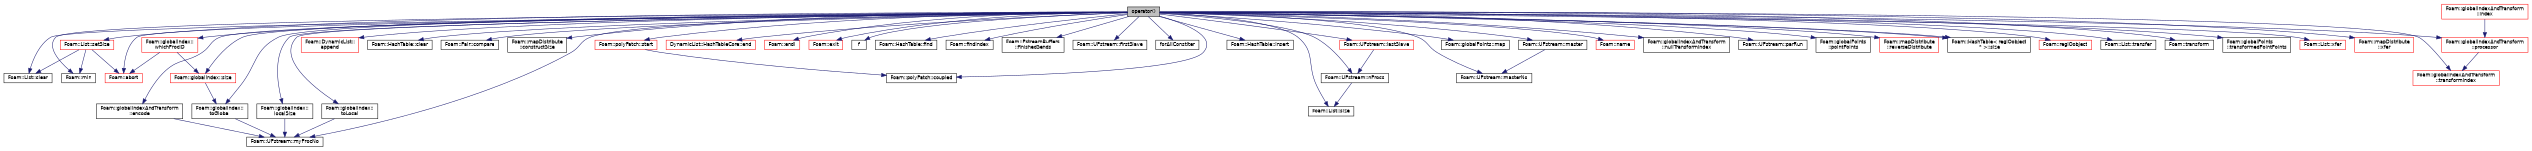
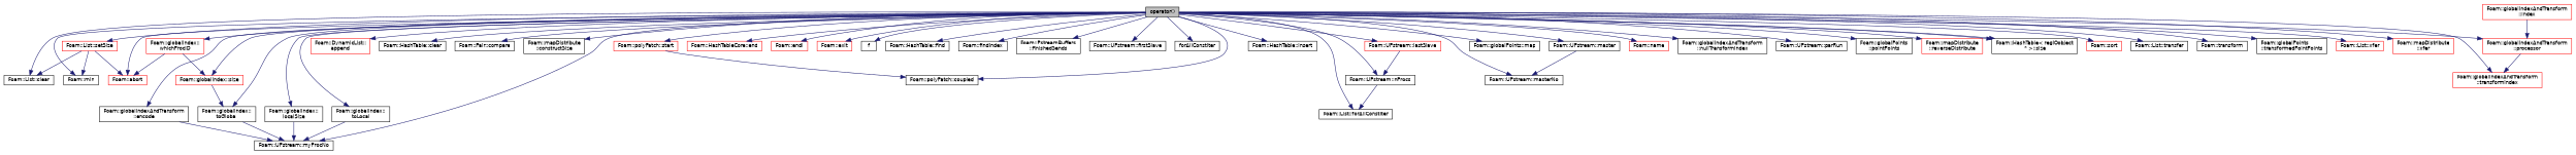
  digraph {
    rankdir=TB
    node [color=black fontname=Helvetica fontsize=10 shape=record]
    edge [color=midnightblue fontname=Helvetica fontsize=10 labelfontname=Helvetica labelfontsize=10 style=solid]
    n1 [fillcolor=grey75 fontcolor=black height=0.2 label="operator()" style=filled width=0.4]
    n2 [color=red height=0.2 label="Foam::abort" width=0.4]
    n3 [color=red height=0.2 label="Foam::DynamicList::\lappend" width=0.4]
    n4 [height=0.2 label="Foam::List::clear" width=0.4]
    n5 [height=0.2 label="Foam::HashTable::clear" width=0.4]
    n6 [height=0.2 label="Foam::Pair::compare" width=0.4]
    n7 [height=0.2 label="Foam::mapDistribute\l::constructSize" width=0.4]
    n8 [height=0.2 label="Foam::polyPatch::coupled" width=0.4]
    n9 [height=0.2 label="Foam::globalIndexAndTransform\l::encode" width=0.4]
    n10 [height=0.2 label="Foam::UPstream::myProcNo" width=0.4]
-   n11 [color=red height=0.2 label="DynamicList::HashTableCore::end" width=0.4]
+   n11 [color=red height=0.2 label="Foam::HashTableCore::end" width=0.4]
    n12 [color=red height=0.2 label="Foam::endl" width=0.4]
    n13 [color=red height=0.2 label="Foam::exit" width=0.4]
    n14 [height=0.2 label=f width=0.4]
    n15 [height=0.2 label="Foam::HashTable::find" width=0.4]
    n16 [height=0.2 label="Foam::findIndex" width=0.4]
    n17 [height=0.2 label="Foam::PstreamBuffers\l::finishedSends" width=0.4]
    n18 [height=0.2 label="Foam::UPstream::firstSlave" width=0.4]
    n19 [height=0.2 label=forAllConstIter width=0.4]
    n20 [color=red height=0.2 label="Foam::globalIndexAndTransform\l::processor" width=0.4]
    n21 [color=red height=0.2 label="Foam::globalIndexAndTransform\l::transformIndex" width=0.4]
    n22 [height=0.2 label="Foam::HashTable::insert" width=0.4]
    n23 [color=red height=0.2 label="Foam::UPstream::lastSlave" width=0.4]
    n24 [height=0.2 label="Foam::UPstream::nProcs" width=0.4]
-   n25 [height=0.2 label="Foam::List::size" width=0.4]
+   n25 [height=0.2 label="Foam::List::forAllConstIter" width=0.4]
    n26 [height=0.2 label="Foam::globalIndex::\llocalSize" width=0.4]
    n27 [height=0.2 label="Foam::globalPoints::map" width=0.4]
    n28 [height=0.2 label="Foam::UPstream::master" width=0.4]
    n29 [height=0.2 label="Foam::UPstream::masterNo" width=0.4]
    n30 [height=0.2 label="Foam::min" width=0.4]
    n31 [color=red height=0.2 label="Foam::name" width=0.4]
    n32 [height=0.2 label="Foam::globalIndexAndTransform\l::nullTransformIndex" width=0.4]
    n33 [height=0.2 label="Foam::UPstream::parRun" width=0.4]
    n34 [height=0.2 label="Foam::globalPoints\l::pointPoints" width=0.4]
    n35 [color=red height=0.2 label="Foam::mapDistribute\l::reverseDistribute" width=0.4]
    n36 [color=red height=0.2 label="Foam::List::setSize" width=0.4]
    n37 [color=red height=0.2 label="Foam::globalIndex::size" width=0.4]
    n38 [height=0.2 label="Foam::globalIndex::\ltoGlobal" width=0.4]
    n39 [height=0.2 label="Foam::HashTable\< regIOobject\l * \>::size" width=0.4]
-   n40 [color=red height=0.2 label="Foam::regIOobject" width=0.4]
+   n40 [color=red height=0.2 label="Foam::sort" width=0.4]
    n41 [color=red height=0.2 label="Foam::polyPatch::start" width=0.4]
    n42 [height=0.2 label="Foam::globalIndex::\ltoLocal" width=0.4]
    n43 [height=0.2 label="Foam::List::transfer" width=0.4]
    n44 [height=0.2 label="Foam::transform" width=0.4]
    n45 [height=0.2 label="Foam::globalPoints\l::transformedPointPoints" width=0.4]
    n46 [color=red height=0.2 label="Foam::globalIndex::\lwhichProcID" width=0.4]
    n47 [color=red height=0.2 label="Foam::List::xfer" width=0.4]
    n48 [color=red height=0.2 label="Foam::mapDistribute\l::xfer" width=0.4]
    n49 [color=red height=0.2 label="Foam::globalIndexAndTransform\l::index" width=0.4]
    n1 -> n2
    n1 -> n3
    n1 -> n4
    n1 -> n5
    n1 -> n6
    n1 -> n7
    n1 -> n8
    n1 -> n9
    n1 -> n10
    n1 -> n11
    n1 -> n12
    n1 -> n13
    n1 -> n14
    n1 -> n15
    n1 -> n16
    n1 -> n17
    n1 -> n18
    n1 -> n19
    n1 -> n20
    n1 -> n21
    n1 -> n22
    n1 -> n23
    n1 -> n24
    n1 -> n25
    n1 -> n26
    n1 -> n27
    n1 -> n28
    n1 -> n29
    n1 -> n30
    n1 -> n31
    n1 -> n32
    n1 -> n33
    n1 -> n34
    n1 -> n35
    n1 -> n36
    n1 -> n37
    n1 -> n38
    n1 -> n39
    n1 -> n39
    n1 -> n40
    n1 -> n41
    n1 -> n42
    n1 -> n43
    n1 -> n44
    n1 -> n45
    n1 -> n46
    n1 -> n47
    n1 -> n48
    n9 -> n10
    n20 -> n21
    n23 -> n24
    n24 -> n25
    n26 -> n10
    n28 -> n29
    n36 -> n2
    n36 -> n4
    n36 -> n30
    n37 -> n38
    n38 -> n10
    n41 -> n8
    n42 -> n10
    n46 -> n2
    n46 -> n37
    n49 -> n20
  }
